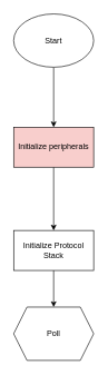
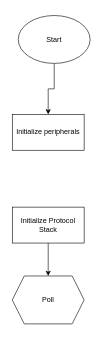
  <mxCell id="0" />
  <mxCell id="1" parent="0" />
  <mxCell id="2" value="" style="edgeStyle=orthogonalEdgeStyle;rounded=0;orthogonalLoop=1;jettySize=auto;html=1;" edge="1" parent="1" source="3" target="5"><mxGeometry relative="1" as="geometry" /></mxCell>
- <mxCell id="3" value="Start" style="ellipse;whiteSpace=wrap;html=1;" vertex="1" parent="1"><mxGeometry x="20" width="120" height="80" as="geometry" y="20" /></mxCell>
- <mxCell id="4" value="" style="edgeStyle=orthogonalEdgeStyle;rounded=0;orthogonalLoop=1;jettySize=auto;html=1;" edge="1" parent="1" source="5" target="7"><mxGeometry relative="1" as="geometry" /></mxCell>
- <mxCell id="5" value="Initialize peripherals" style="whiteSpace=wrap;html=1;fillColor=#f8cecc;" vertex="1" parent="1"><mxGeometry x="20" y="190" width="120" height="60" as="geometry" /></mxCell>
+ <mxCell id="3" value="Start" style="ellipse;whiteSpace=wrap;html=1;" vertex="1" parent="1"><mxGeometry x="30" y="25" width="120" height="80" as="geometry" /></mxCell>
+ <mxCell id="5" value="Initialize peripherals" style="whiteSpace=wrap;html=1;" vertex="1" parent="1"><mxGeometry x="20" y="190" width="120" height="60" as="geometry" /></mxCell>
  <mxCell id="6" value="" style="edgeStyle=orthogonalEdgeStyle;rounded=0;orthogonalLoop=1;jettySize=auto;html=1;" edge="1" parent="1" source="7" target="8"><mxGeometry relative="1" as="geometry" /></mxCell>
  <mxCell id="7" value="Initialize Protocol Stack" style="whiteSpace=wrap;html=1;" vertex="1" parent="1"><mxGeometry x="20" y="345" width="120" height="60" as="geometry" /></mxCell>
  <mxCell id="8" value="Poll" style="shape=hexagon;perimeter=hexagonPerimeter2;whiteSpace=wrap;html=1;fixedSize=1;" vertex="1" parent="1"><mxGeometry x="20" y="460" width="120" height="80" as="geometry" /></mxCell>
